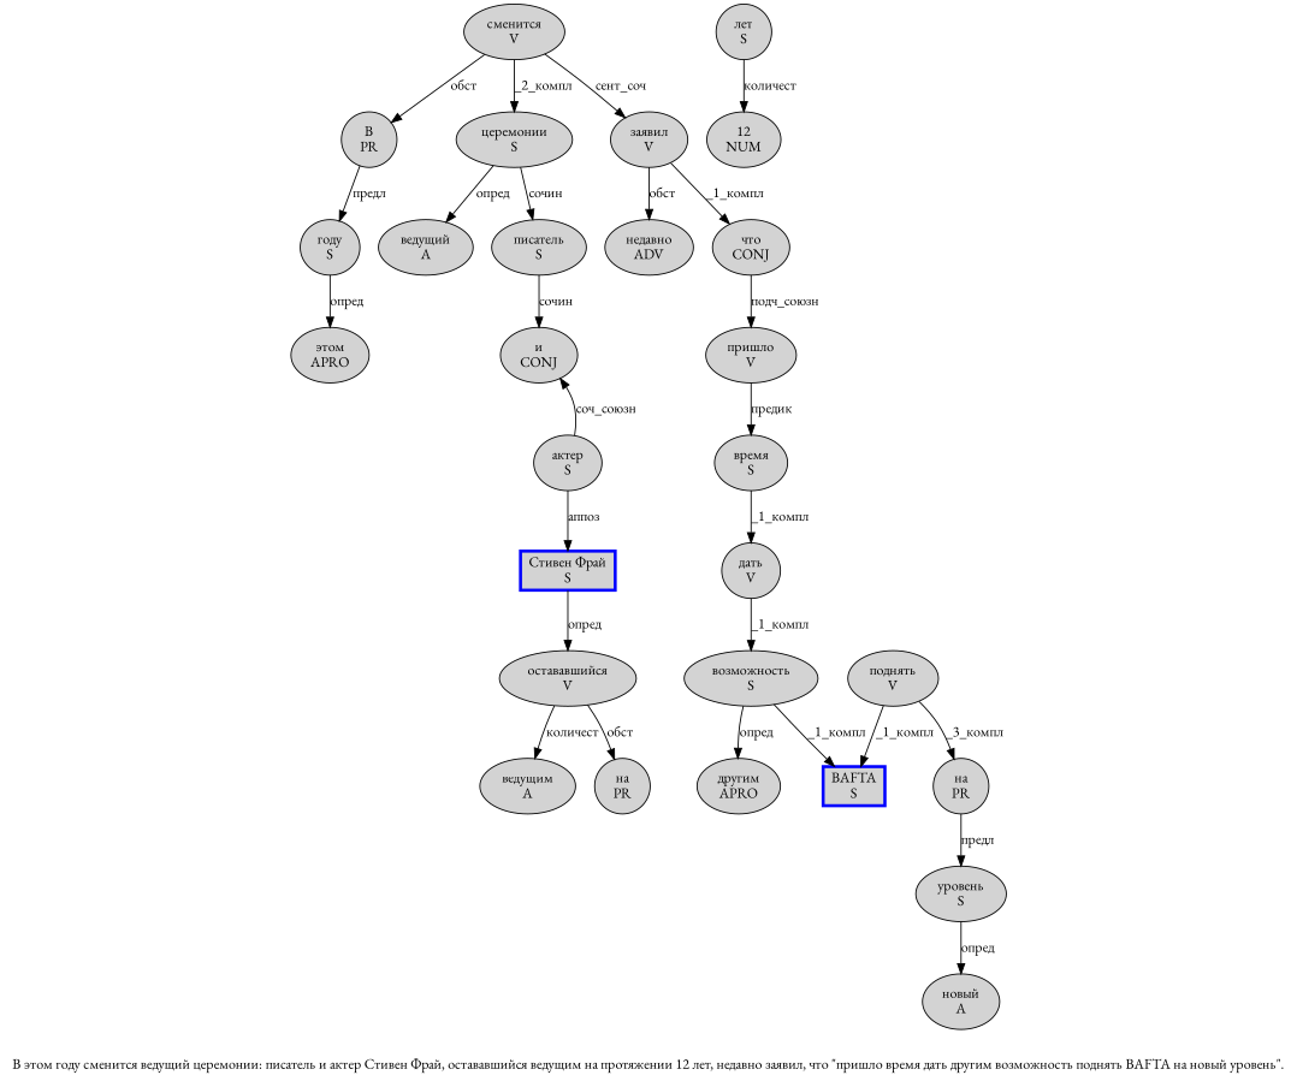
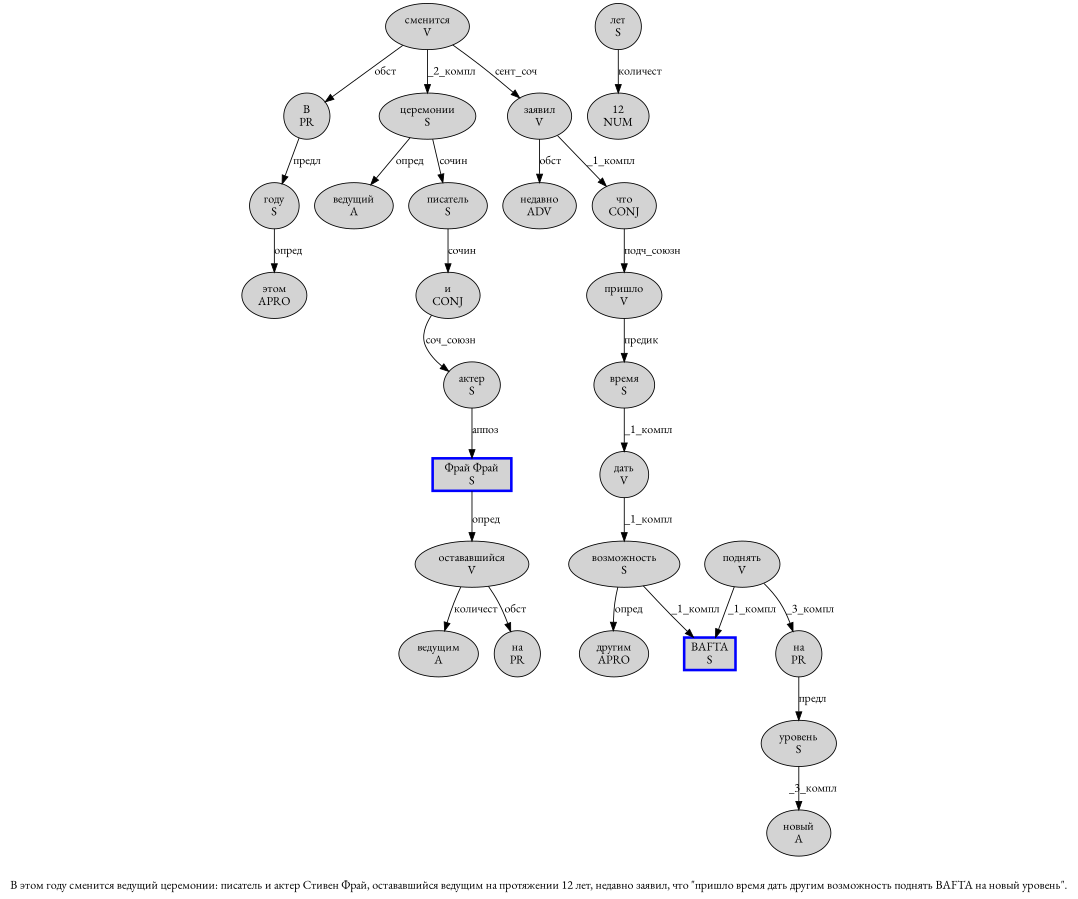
  digraph {
    fontname="EB Garamond"
    label="В этом году сменится ведущий церемонии: писатель и актер Стивен Фрай, остававшийся ведущим на протяжении 12 лет, недавно заявил, что \"пришло время дать другим возможность поднять BAFTA на новый уровень\"."
    node [fillcolor=lightgray fontname="EB Garamond" penwidth=1 shape=ellipse style=filled]
    edge [fontname="EB Garamond"]
    n1 [label="В\nPR"]
    n2 [label="году\nS"]
    n3 [label="этом\nAPRO"]
    n4 [label="сменится\nV"]
    n5 [label="церемонии\nS"]
    n6 [label="заявил\nV"]
    n7 [label="ведущий\nA"]
    n8 [label="писатель\nS"]
    n9 [label="недавно\nADV"]
    n10 [label="что\nCONJ"]
    n11 [label="и\nCONJ"]
    n12 [label="актер\nS"]
-   n13 [color=blue label="Стивен Фрай\nS" penwidth=3 shape=box]
+   n13 [color=blue label="Фрай Фрай\nS" penwidth=3 shape=box]
    n14 [label="остававшийся\nV"]
    n15 [label="ведущим\nA"]
    n16 [label="на\nPR"]
    n17 [label="лет\nS"]
    n18 [label="12\nNUM"]
    n19 [label="пришло\nV"]
    n20 [label="время\nS"]
    n21 [label="дать\nV"]
    n22 [label="возможность\nS"]
    n23 [label="другим\nAPRO"]
    n24 [color=blue label="BAFTA\nS" penwidth=3 shape=box]
    n25 [label="поднять\nV"]
    n26 [label="на\nPR"]
    n27 [label="уровень\nS"]
    n28 [label="новый\nA"]
    n1 -> n2 [label="предл"]
    n2 -> n3 [label="опред"]
    n4 -> n1 [label="обст"]
    n4 -> n5 [label="_2_компл"]
    n4 -> n6 [label="сент_соч"]
    n5 -> n7 [label="опред"]
    n5 -> n8 [label="сочин"]
    n6 -> n9 [label="обст"]
    n6 -> n10 [label="_1_компл"]
    n8 -> n11 [label="сочин"]
    n10 -> n19 [label="подч_союзн"]
-   n12 -> n11 [label="соч_союзн"]
+   n11 -> n12 [label="соч_союзн"]
    n12 -> n13 [label="аппоз"]
    n13 -> n14 [label="опред"]
    n14 -> n15 [label="количест"]
    n14 -> n16 [label="обст"]
    n17 -> n18 [label="количест"]
    n19 -> n20 [label="предик"]
    n20 -> n21 [label="_1_компл"]
    n21 -> n22 [label="_1_компл"]
    n22 -> n23 [label="опред"]
    n22 -> n24 [label="_1_компл"]
    n25 -> n24 [label="_1_компл"]
    n25 -> n26 [label="_3_компл"]
    n26 -> n27 [label="предл"]
-   n27 -> n28 [label="опред"]
+   n27 -> n28 [label="_3_компл"]
  }
